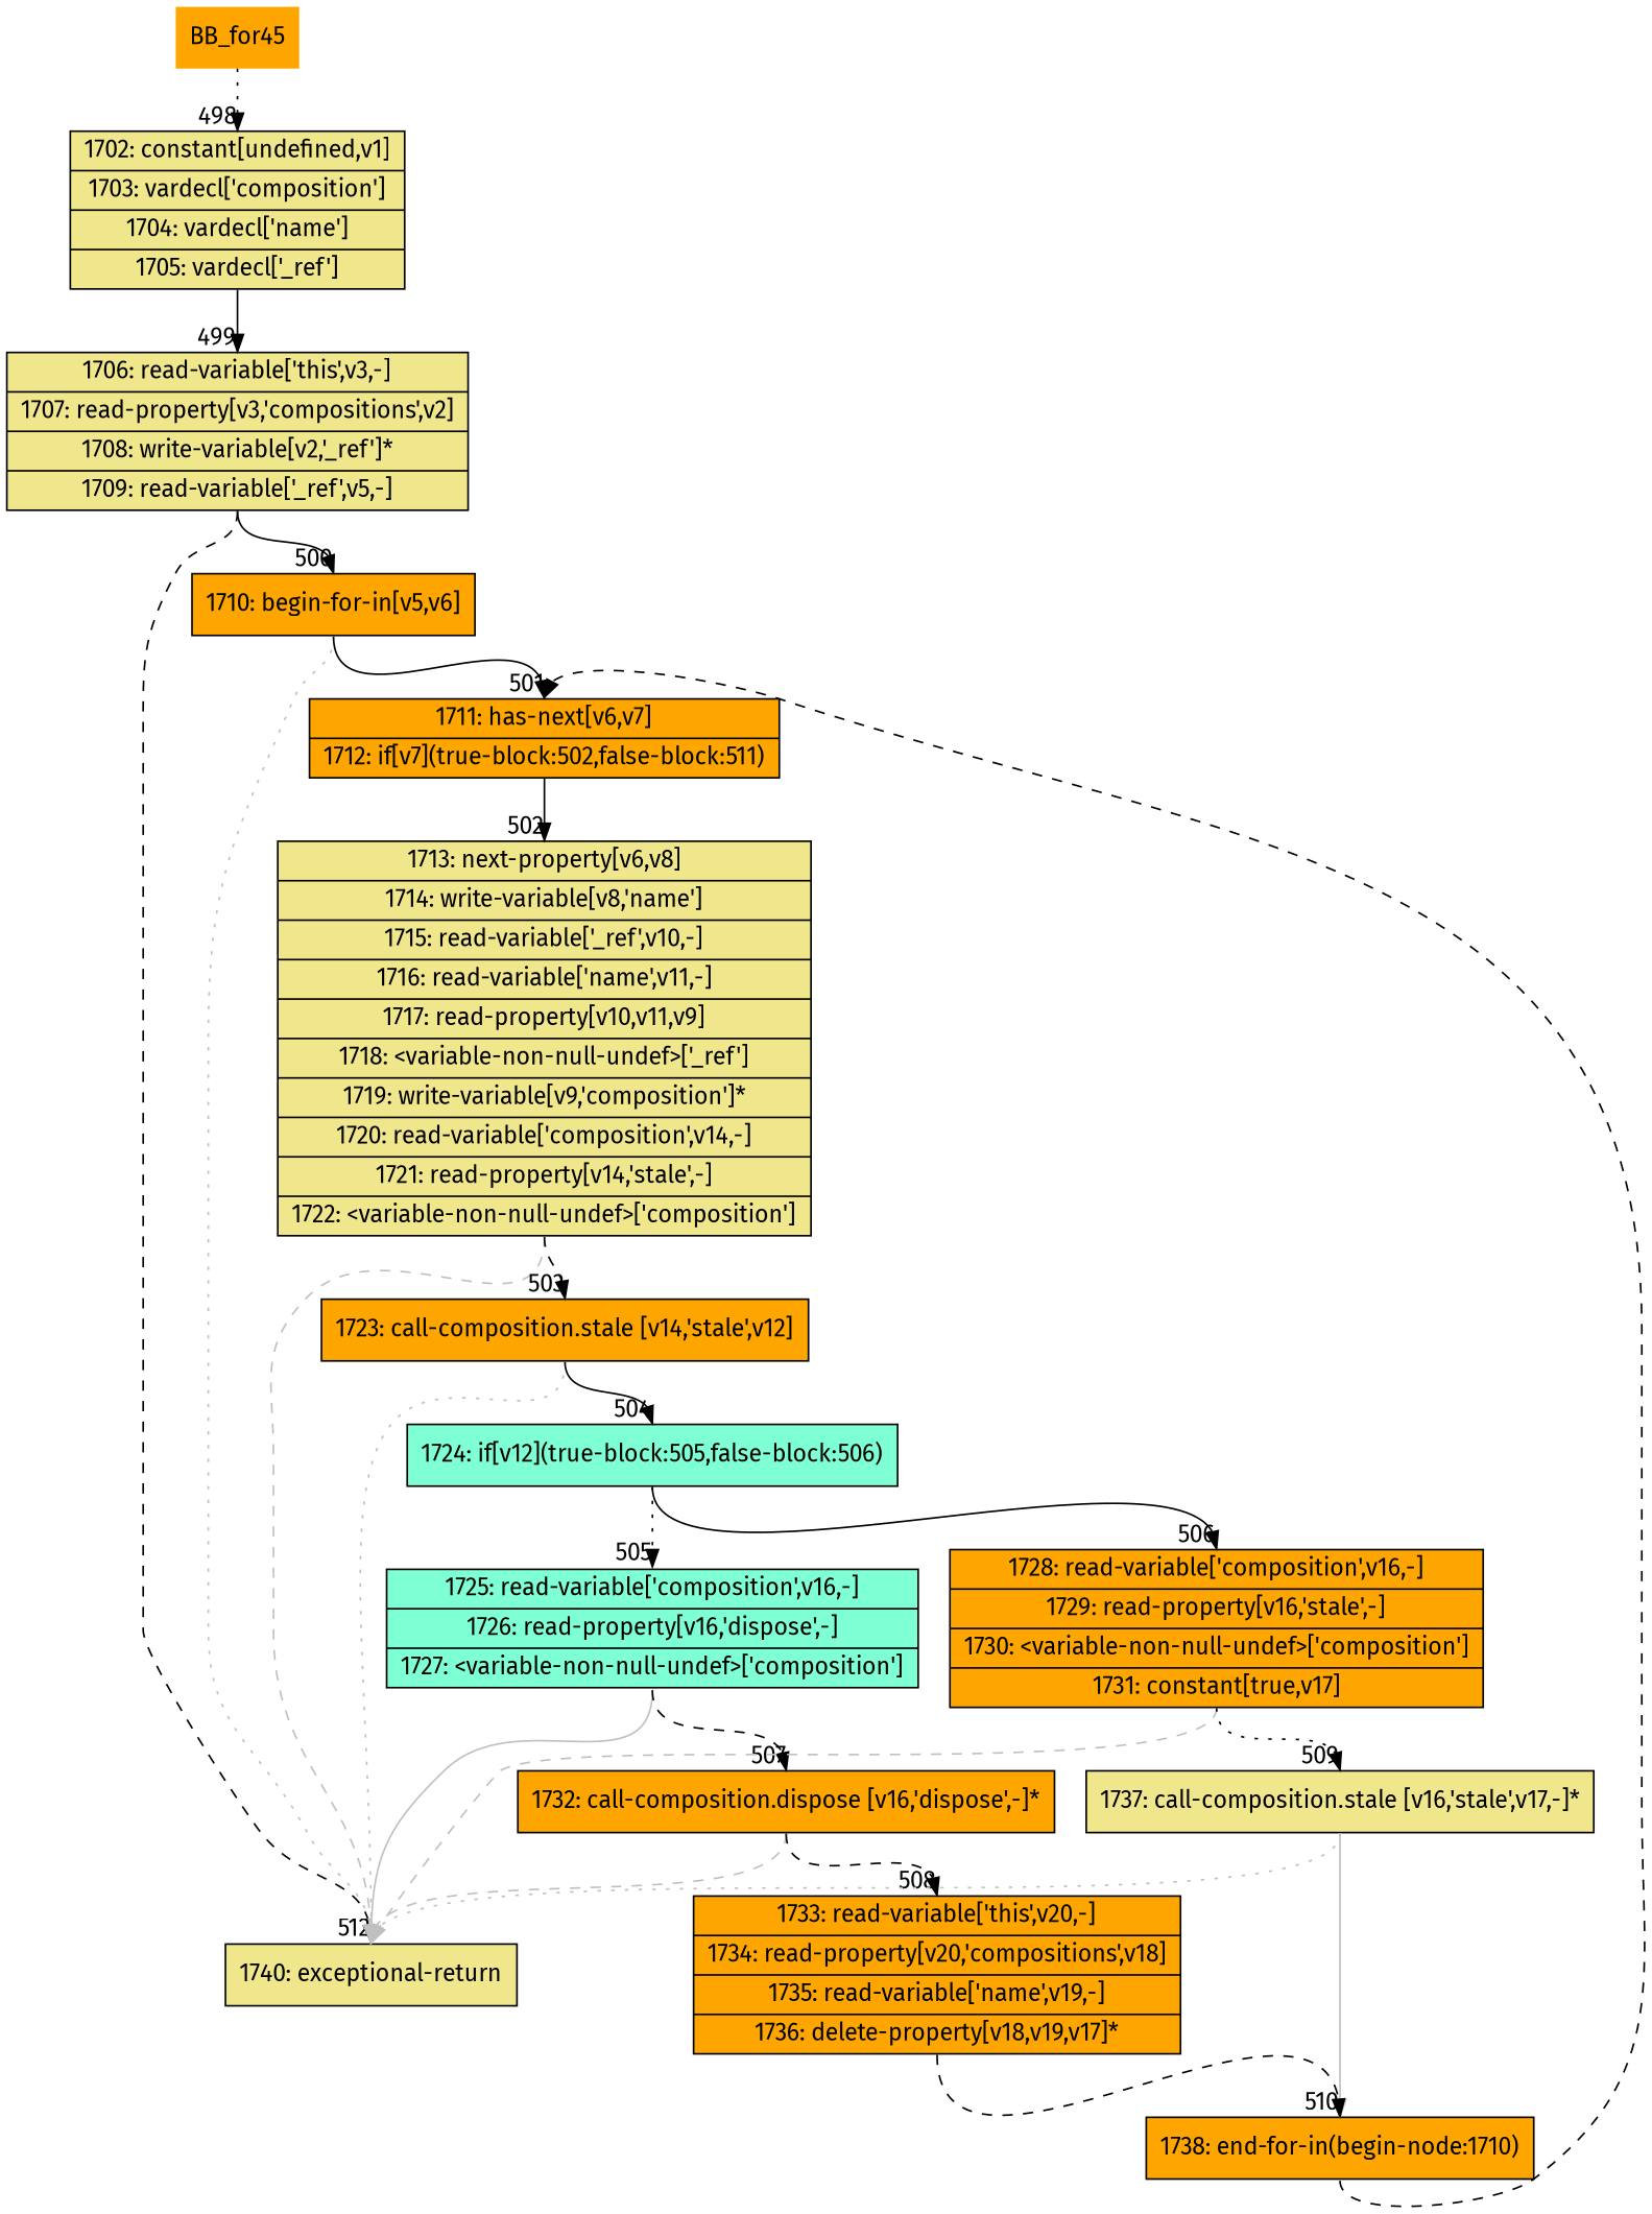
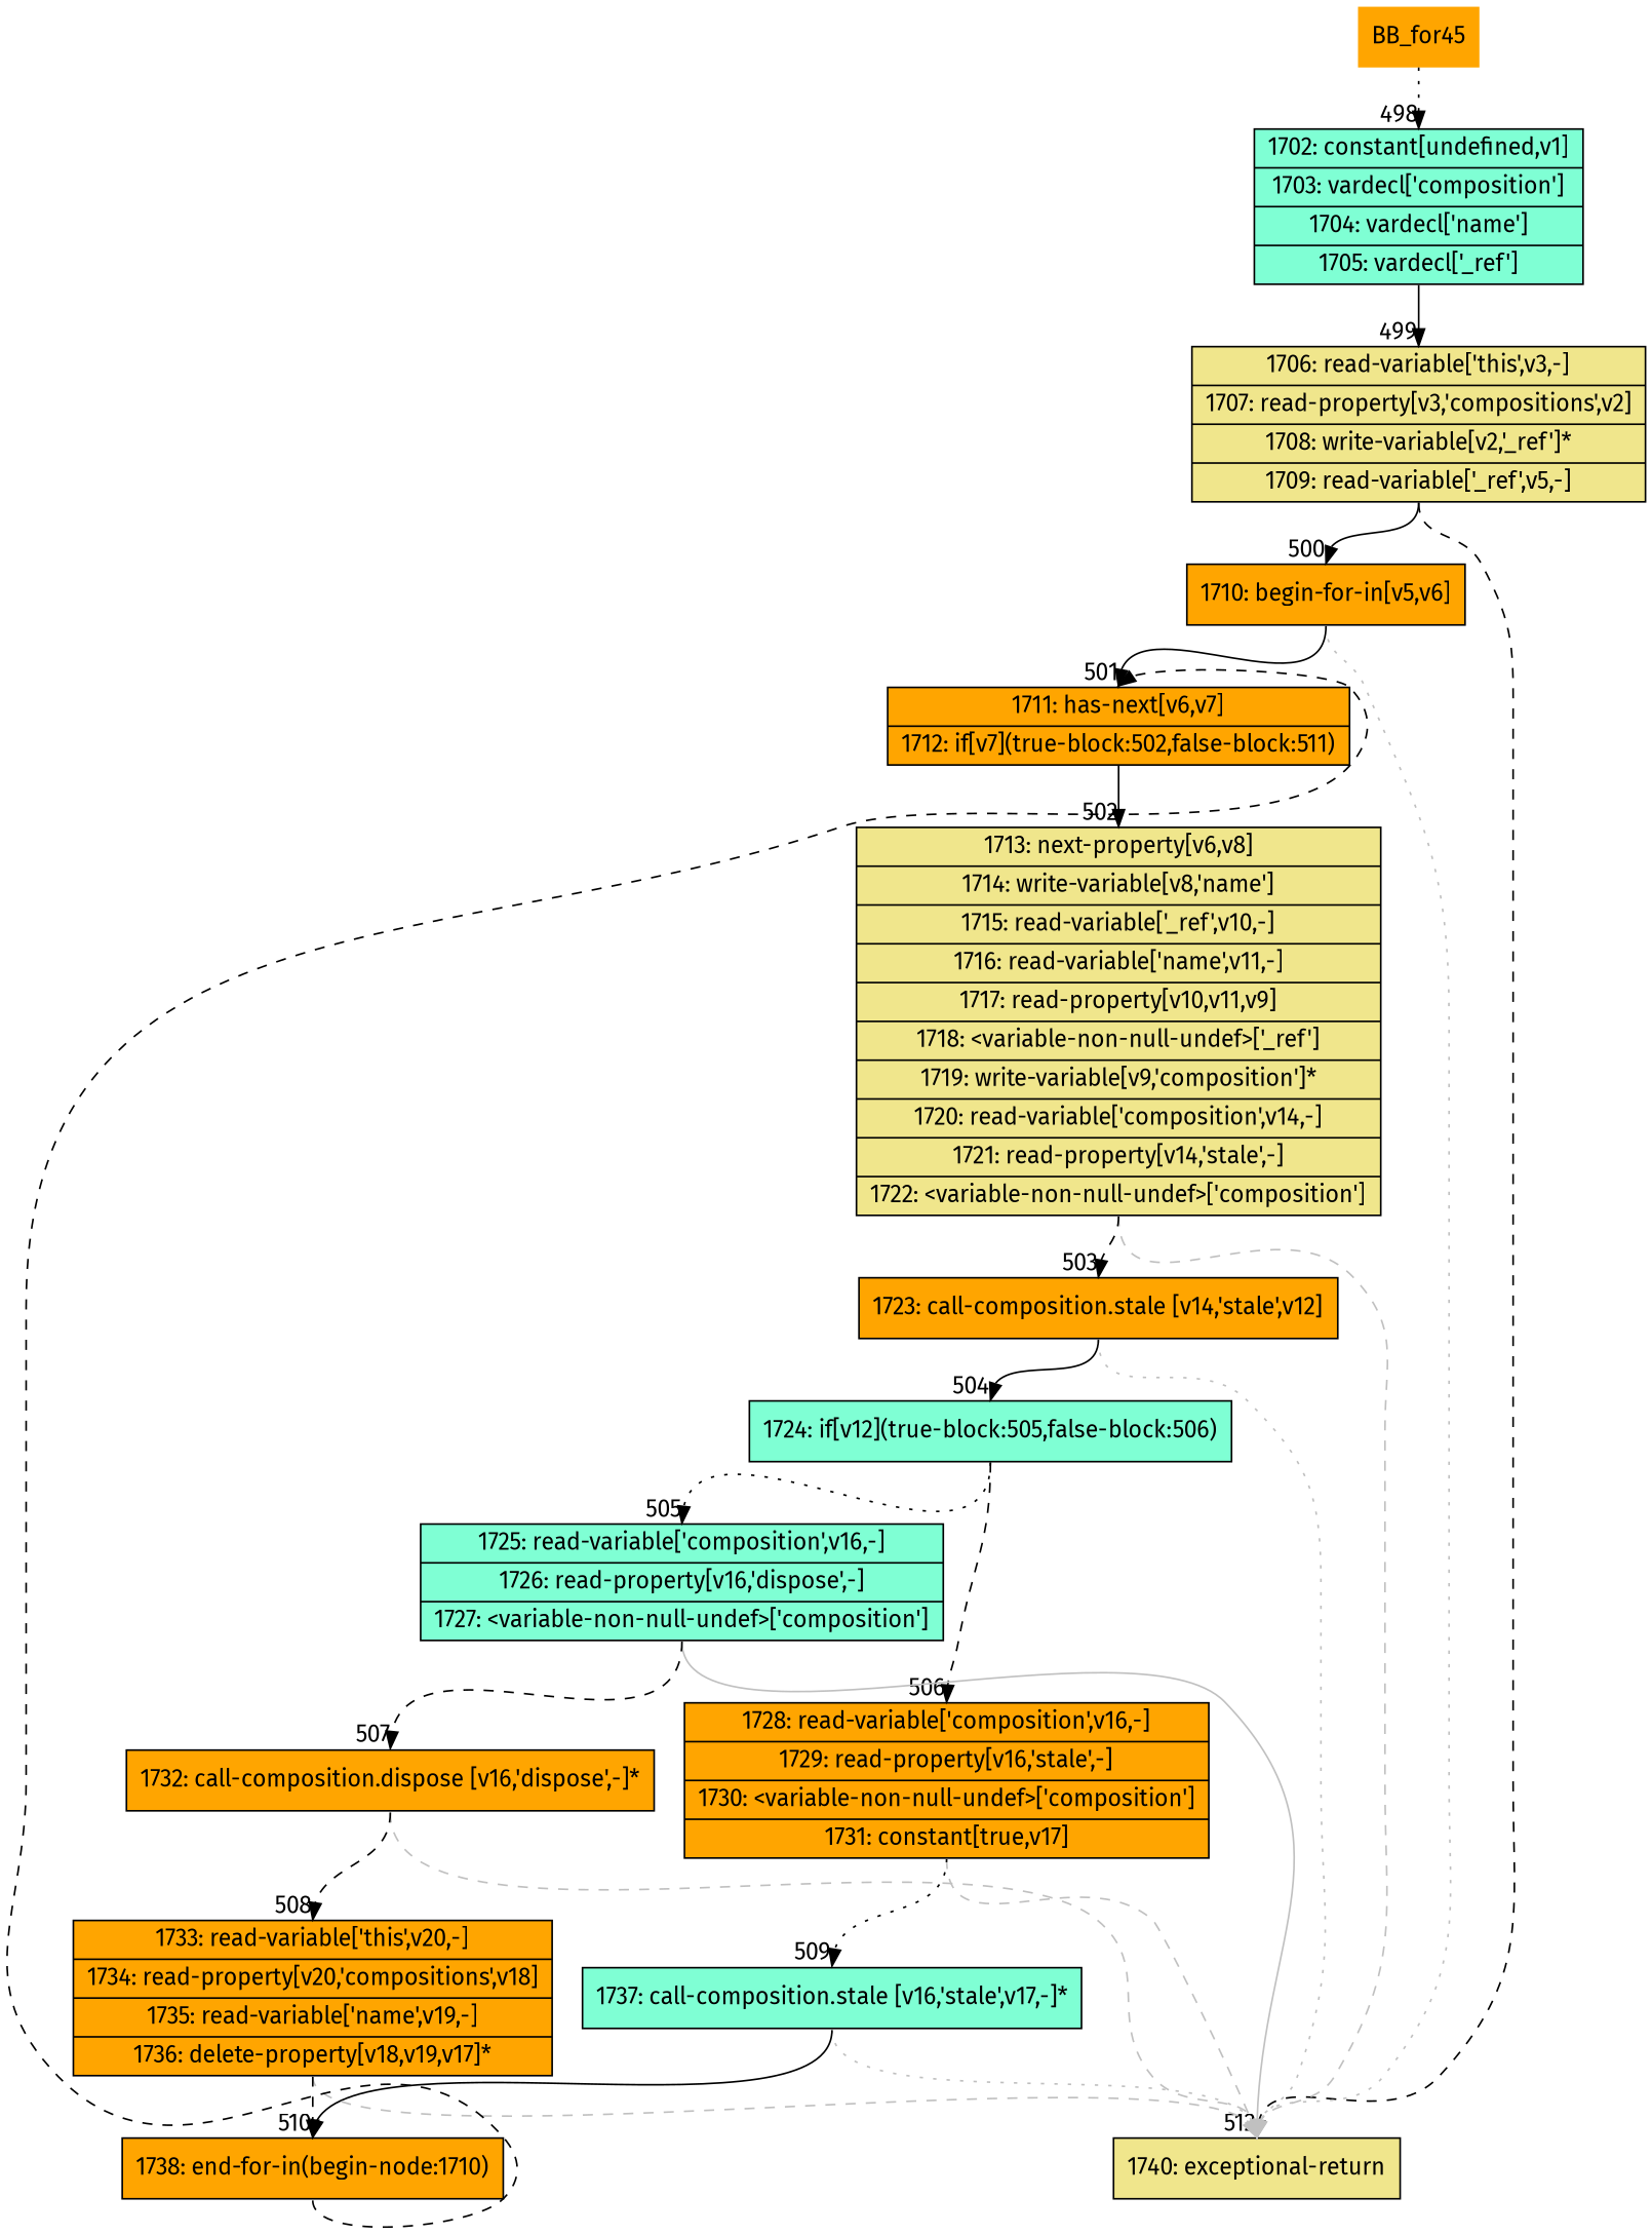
  digraph {
    fontname="Fira Sans"
    rankdir=TD
    node [fillcolor=orange fontname="Fira Sans" shape=record style=filled]
    edge [fontname="Fira Sans" headport=n style=dashed tailport=s]
    n1 [label=BB_for45 shape=none]
-   n2 [fillcolor=khaki label="{1702: constant[undefined,v1]|1703: vardecl['composition']|1704: vardecl['name']|1705: vardecl['_ref']}"]
+   n2 [fillcolor=aquamarine label="{1702: constant[undefined,v1]|1703: vardecl['composition']|1704: vardecl['name']|1705: vardecl['_ref']}"]
    n3 [fillcolor=khaki label="{1706: read-variable['this',v3,-]|1707: read-property[v3,'compositions',v2]|1708: write-variable[v2,'_ref']*|1709: read-variable['_ref',v5,-]}"]
    n4 [label="{1710: begin-for-in[v5,v6]}"]
    n5 [fillcolor=khaki label="{1740: exceptional-return}"]
    n6 [label="{1711: has-next[v6,v7]|1712: if[v7](true-block:502,false-block:511)}"]
    n7 [fillcolor=khaki label="{1713: next-property[v6,v8]|1714: write-variable[v8,'name']|1715: read-variable['_ref',v10,-]|1716: read-variable['name',v11,-]|1717: read-property[v10,v11,v9]|1718: \<variable-non-null-undef\>['_ref']|1719: write-variable[v9,'composition']*|1720: read-variable['composition',v14,-]|1721: read-property[v14,'stale',-]|1722: \<variable-non-null-undef\>['composition']}"]
    n8 [label="{1723: call-composition.stale [v14,'stale',v12]}"]
    n9 [fillcolor=aquamarine label="{1724: if[v12](true-block:505,false-block:506)}"]
    n10 [fillcolor=aquamarine label="{1725: read-variable['composition',v16,-]|1726: read-property[v16,'dispose',-]|1727: \<variable-non-null-undef\>['composition']}"]
    n11 [label="{1728: read-variable['composition',v16,-]|1729: read-property[v16,'stale',-]|1730: \<variable-non-null-undef\>['composition']|1731: constant[true,v17]}"]
    n12 [label="{1732: call-composition.dispose [v16,'dispose',-]*}"]
-   n13 [fillcolor=khaki label="{1737: call-composition.stale [v16,'stale',v17,-]*}"]
+   n13 [fillcolor=aquamarine label="{1737: call-composition.stale [v16,'stale',v17,-]*}"]
    n14 [label="{1733: read-variable['this',v20,-]|1734: read-property[v20,'compositions',v18]|1735: read-variable['name',v19,-]|1736: delete-property[v18,v19,v17]*}"]
    n15 [label="{1738: end-for-in(begin-node:1710)}"]
    n1 -> n2 [headlabel="    498" style=dotted]
    n2 -> n3 [headlabel="      499" style=solid]
    n3 -> n4 [headlabel="      500" style=solid]
    n3 -> n5 [color=black headlabel="      512"]
    n4 -> n5 [color=gray style=dotted]
    n4 -> n6 [headlabel="      501" style=solid]
    n6 -> n7 [headlabel="      502" style=solid]
    n7 -> n5 [color=gray]
    n7 -> n8 [headlabel="      503"]
    n8 -> n5 [color=gray style=dotted]
    n8 -> n9 [headlabel="      504" style=solid]
    n9 -> n10 [headlabel="      505" style=dotted]
-   n9 -> n11 [headlabel="      506" style=solid]
+   n9 -> n11 [headlabel="      506"]
    n10 -> n5 [color=gray style=solid]
    n10 -> n12 [headlabel="      507"]
    n11 -> n5 [color=gray]
    n11 -> n13 [headlabel="      509" style=dotted]
    n12 -> n5 [color=gray]
    n12 -> n14 [headlabel="      508"]
    n13 -> n5 [color=gray style=dotted]
-   n13 -> n15 [style=solid color=gray]
+   n13 -> n15 [style=solid]
+   n14 -> n5 [color=gray]
    n14 -> n15 [headlabel="      510"]
    n15 -> n6
  }
